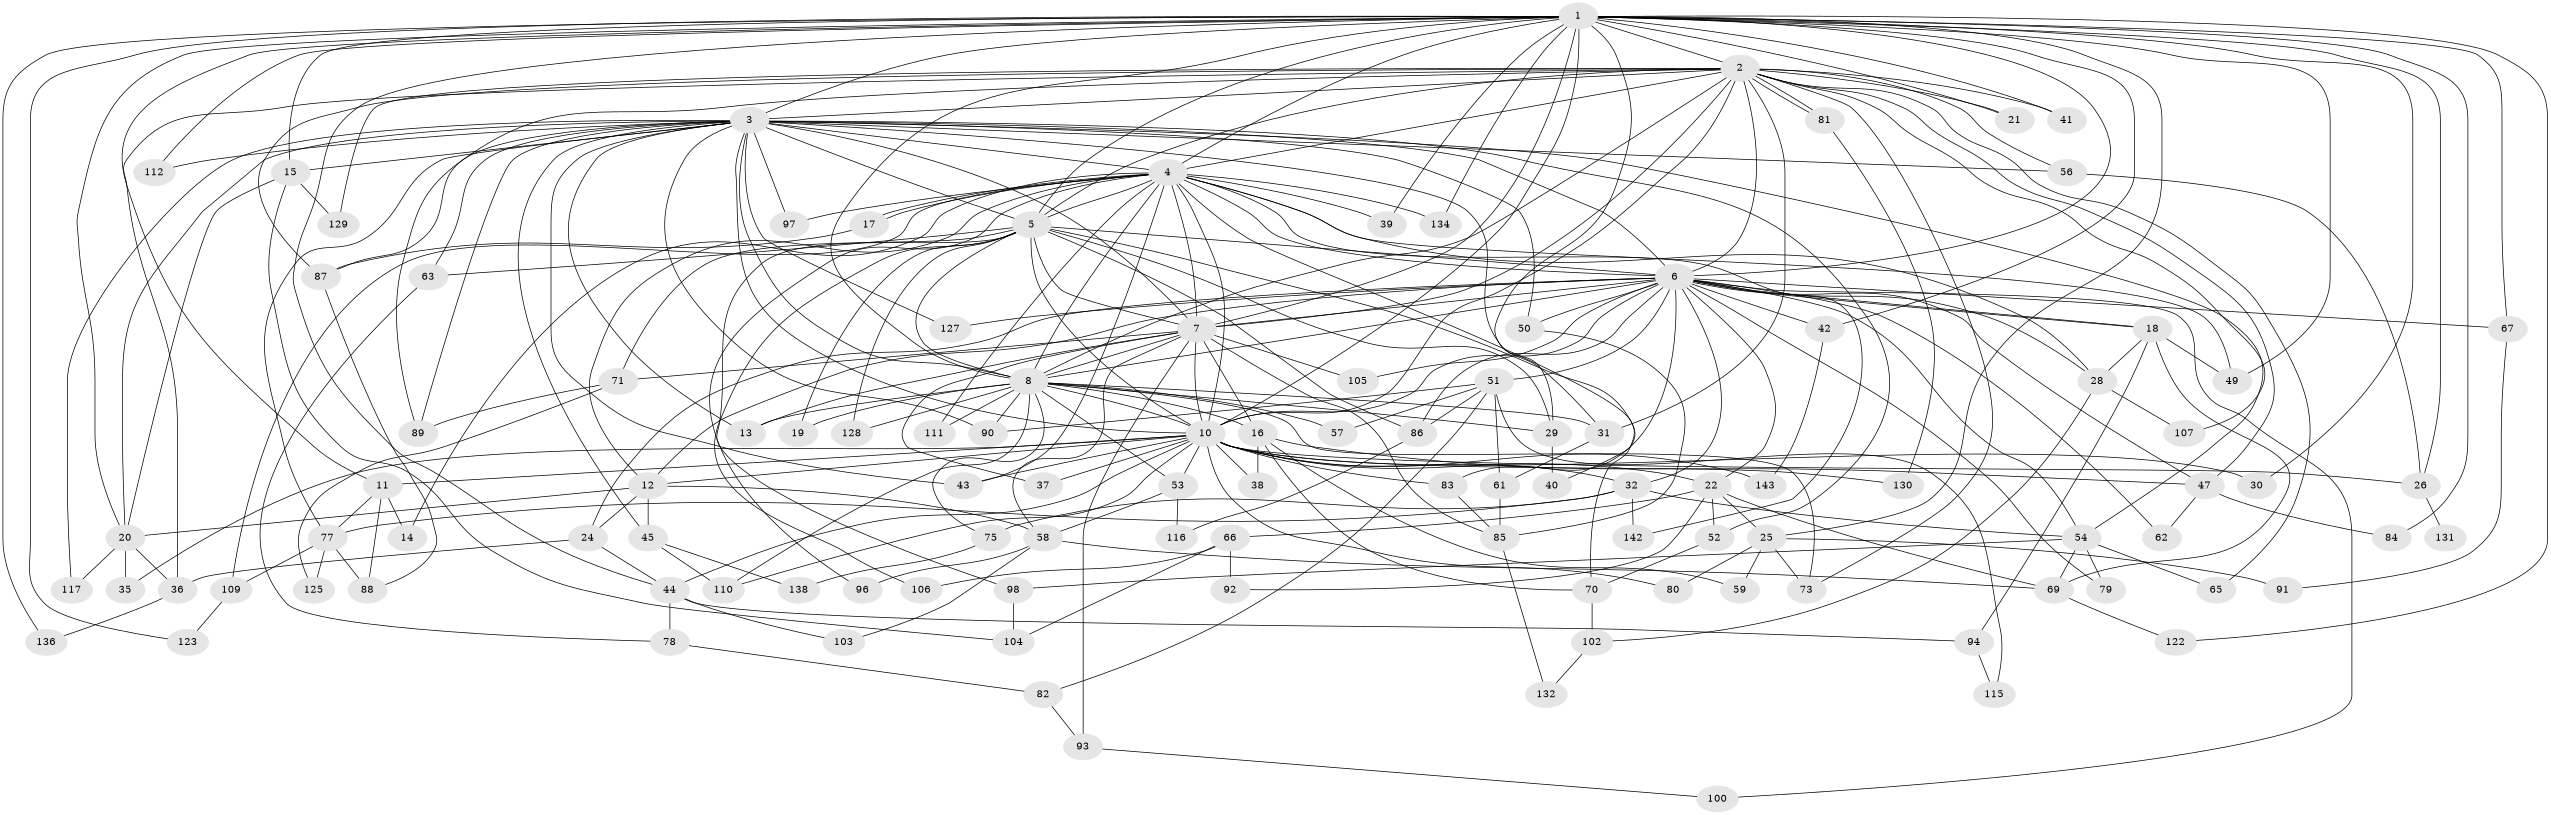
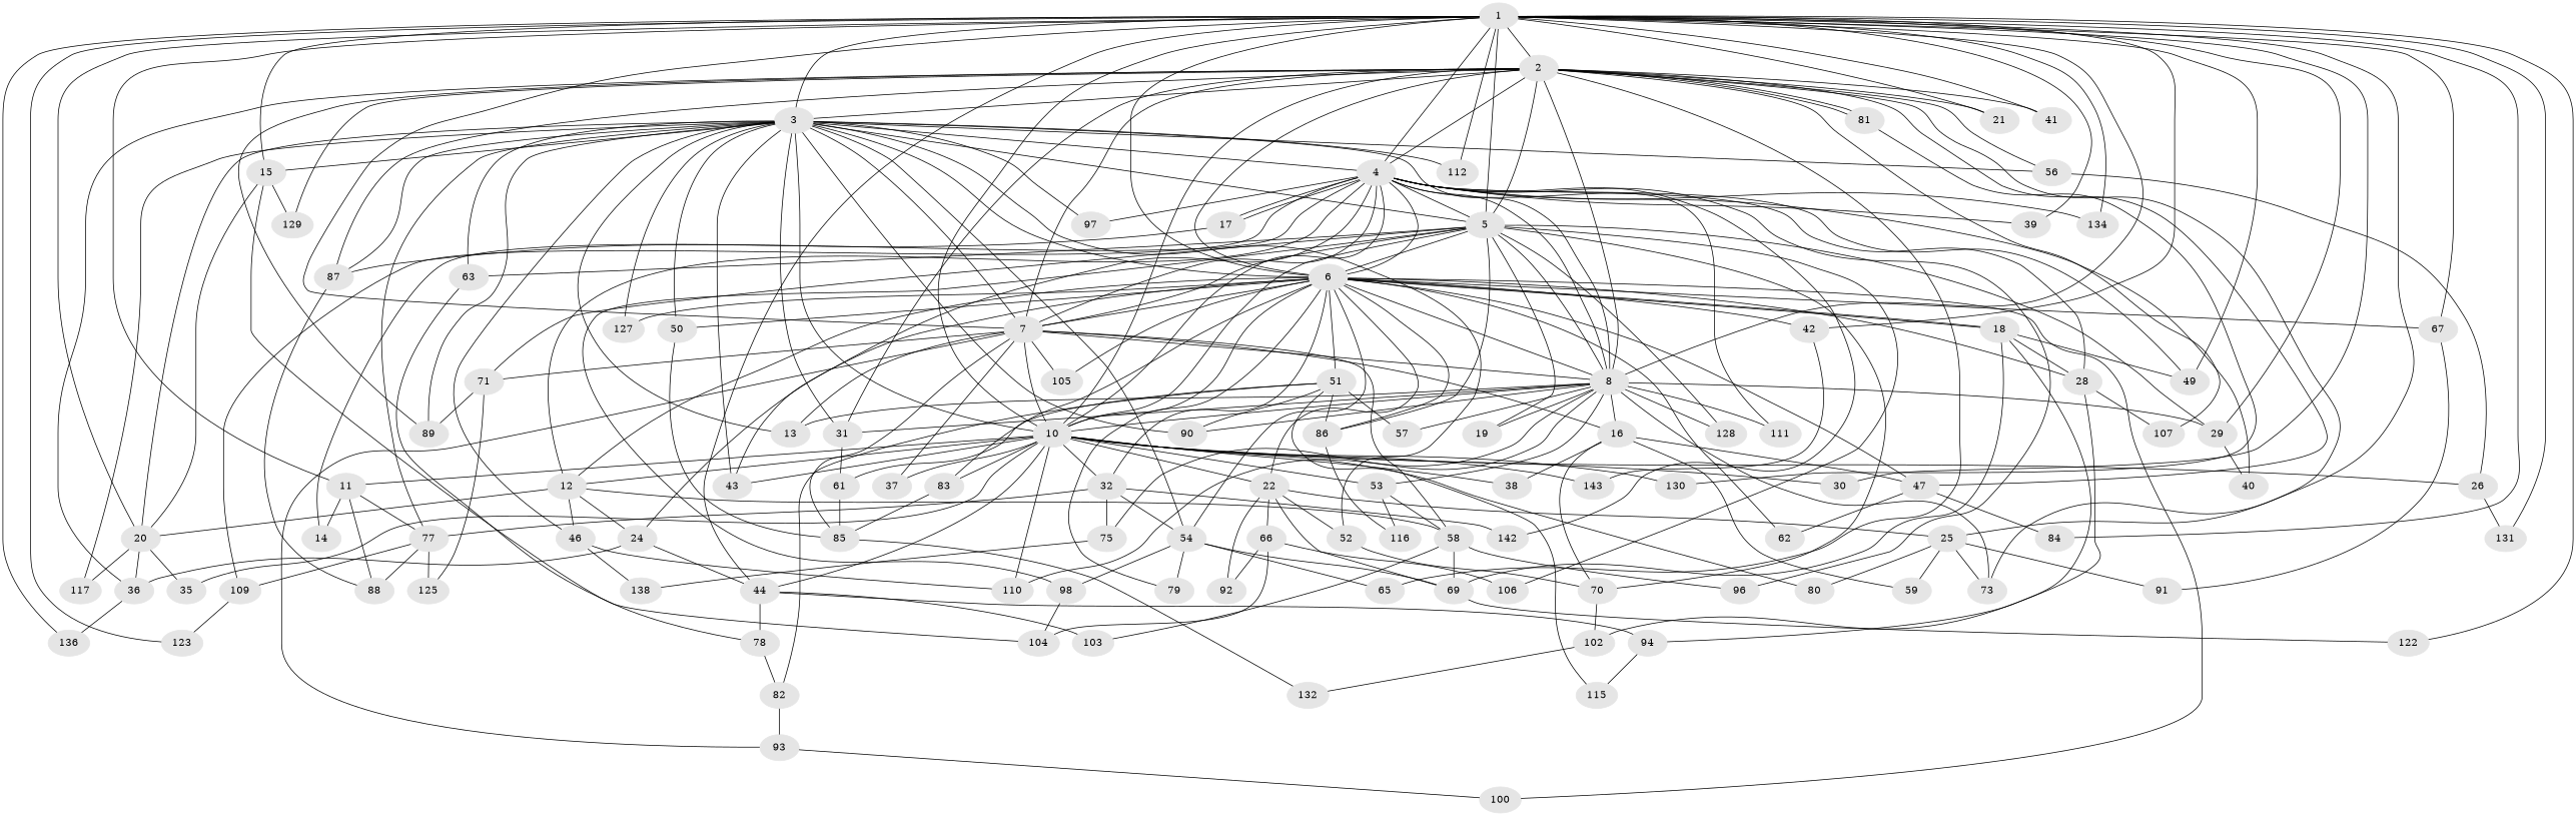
  graph {
    node [color=gray90 style=filled]
    1 [super="+46"]
    2 [super="+48"]
    3 [super="+33"]
    4 [super="+95"]
    5 [super="+140"]
    6 [super="+9"]
    7 [super="+146"]
    8 [super="+34"]
    10 [super="+68"]
    11
    15 [super="+64"]
    20 [super="+27"]
    21
    25
    29
    30
    39
    41
    42
    44 [super="+72"]
    49 [super="+124"]
    67
    84
    112
    122
    123
    131
    134
    136
    31
    36 [super="+135"]
    47 [super="+120"]
    56
    65
    73 [super="+126"]
    81
    87 [super="+103"]
    89
    107
    129
    13 [super="+23"]
    43
-   45 [super="+137"]
+   45 [super="+137" label=46]
    50
    52
    54 [super="+60"]
    63
    77 [super="+108"]
    90
    97
    117
    127
    12 [super="+76"]
    14
    17
    28 [super="+55"]
    40
    96
    109
    111
    142
    19
    70 [super="+74"]
    71 [super="+114"]
    86 [super="+144"]
    98
    106
    128
    18
    22 [super="+139"]
    24
    32
    51 [super="+99"]
    62
    79
    83
    100
    105
    16
    37
    58 [super="+118"]
    85 [super="+141"]
    93
    53 [super="+119"]
    57
    75
    110
    26
    35
    38
    80
    130
    143
    88 [super="+101"]
    104 [super="+145"]
    59
    91
    94
    78
    n100 [label=103]
    61
    138
    69 [super="+121"]
    125
    102
    116
    66
    92
    82
    115
    132
    1 -- 2
    1 -- 3
    1 -- 4
    1 -- 5 [weight=3]
    1 -- 6 [weight=2]
    1 -- 7
    1 -- 8
    1 -- 10 [weight=2]
    1 -- 11
    1 -- 15
    1 -- 20
    1 -- 21
    1 -- 25
    1 -- 29
    1 -- 30
    1 -- 39
    1 -- 41
    1 -- 42
    1 -- 44
    1 -- 49
    1 -- 67
    1 -- 84
    1 -- 112
    1 -- 122
    1 -- 123
-   1 -- 26
+   1 -- 131
    1 -- 134
    1 -- 136
    2 -- 3 [weight=2]
    2 -- 4
    2 -- 5
    2 -- 6 [weight=2]
    2 -- 7
    2 -- 8
    2 -- 10
    2 -- 21
    2 -- 41
    2 -- 31
    2 -- 36
    2 -- 47
    2 -- 56
    2 -- 65
    2 -- 73
    2 -- 81
    2 -- 81
    2 -- 87
    2 -- 89
    2 -- 107
    2 -- 129
    3 -- 4
    3 -- 5
    3 -- 6 [weight=2]
    3 -- 7
    3 -- 8
    3 -- 10
    3 -- 15
    3 -- 20
    3 -- 112
    3 -- 31
    3 -- 56
    3 -- 87
    3 -- 89
    3 -- 13
    3 -- 43
    3 -- 45
    3 -- 50
    3 -- 52
    3 -- 54
    3 -- 63
    3 -- 77
    3 -- 90
    3 -- 97
    3 -- 117
    3 -- 127
    4 -- 5
    4 -- 6 [weight=2]
    4 -- 7
    4 -- 8
    4 -- 10
    4 -- 39
    4 -- 49
    4 -- 134
    4 -- 43
    4 -- 97
    4 -- 12
    4 -- 14
    4 -- 17
    4 -- 17
    4 -- 28
    4 -- 40
    4 -- 96
    4 -- 109
    4 -- 111
    4 -- 142
    5 -- 6 [weight=2]
    5 -- 7
    5 -- 8
    5 -- 10
    5 -- 29
    5 -- 63
    5 -- 19
    5 -- 70
    5 -- 71
    5 -- 86
    5 -- 98
    5 -- 106
    5 -- 128
    6 -- 7 [weight=2]
    6 -- 8 [weight=2]
    6 -- 10 [weight=2]
    6 -- 42
    6 -- 67
    6 -- 47
    6 -- 50
    6 -- 54
    6 -- 127
    6 -- 12
    6 -- 28
    6 -- 86
    6 -- 18
    6 -- 18
    6 -- 22
    6 -- 24
    6 -- 32
    6 -- 51 [weight=2]
    6 -- 62
    6 -- 79
    6 -- 83
    6 -- 100
    6 -- 105
    7 -- 8
    7 -- 10
    7 -- 13
    7 -- 71
    7 -- 105
    7 -- 16
    7 -- 37
    7 -- 58
    7 -- 85
    7 -- 93
    8 -- 10
    8 -- 29
    8 -- 31
    8 -- 73
    8 -- 13
    8 -- 90
    8 -- 111
    8 -- 19
    8 -- 128
    8 -- 16
    8 -- 53
    8 -- 57
    8 -- 75
    8 -- 110
    10 -- 11
    10 -- 30
    10 -- 44
    10 -- 43
    10 -- 12
    10 -- 22
    10 -- 32
    10 -- 83
    10 -- 37
    10 -- 53
    10 -- 110
    10 -- 26
    10 -- 35
    10 -- 38
    10 -- 80
    10 -- 130
    10 -- 143
    11 -- 77
    11 -- 14
    11 -- 88
    15 -- 20
    15 -- 129
    15 -- 104
    20 -- 36
    20 -- 117
    20 -- 35
    25 -- 73
    25 -- 80
    25 -- 59
    25 -- 91
    29 -- 40
    42 -- 143
    44 -- 94
    44 -- 78
    44 -- n100
    67 -- 91
    31 -- 61
    36 -- 136
    47 -- 84
    47 -- 62
    56 -- 26
    81 -- 130
    87 -- 88
    45 -- 110
    45 -- 138
    50 -- 85
    52 -- 70
    54 -- 65
    54 -- 98
    54 -- 79
    54 -- 69
    63 -- 78
    77 -- 109
    77 -- 88
    77 -- 125
    12 -- 20
    12 -- 45
    12 -- 24
    12 -- 58
    17 -- 87
    28 -- 107
    28 -- 102
    109 -- 123
    70 -- 102
    71 -- 89
    71 -- 125
    86 -- 116
    98 -- 104
    18 -- 49
    18 -- 28
    18 -- 94
    18 -- 69
    22 -- 25
    22 -- 52
    22 -- 69
    22 -- 66
    22 -- 92
    24 -- 44
    24 -- 36
    32 -- 54
    32 -- 77
    32 -- 142
    32 -- 75
    51 -- 90
    51 -- 86
    51 -- 57
    51 -- 61
    51 -- 82
    51 -- 115
    83 -- 85
    16 -- 47
    16 -- 70
    16 -- 38
    16 -- 59
    58 -- 96
    58 -- n100
    58 -- 69
    85 -- 132
    93 -- 100
    53 -- 58 [weight=2]
    53 -- 116
    75 -- 138
    26 -- 131
    94 -- 115
    78 -- 82
    61 -- 85
    69 -- 122
    102 -- 132
    66 -- 106
    66 -- 104
    66 -- 92
    82 -- 93
  }
